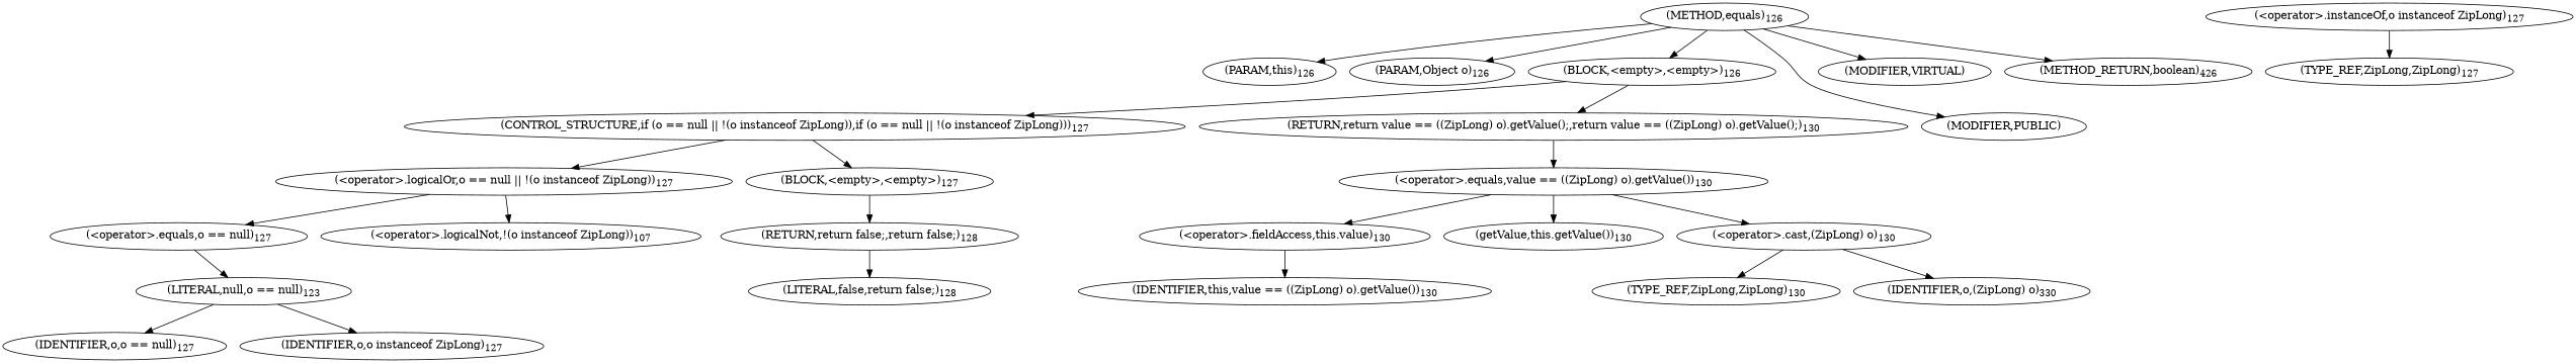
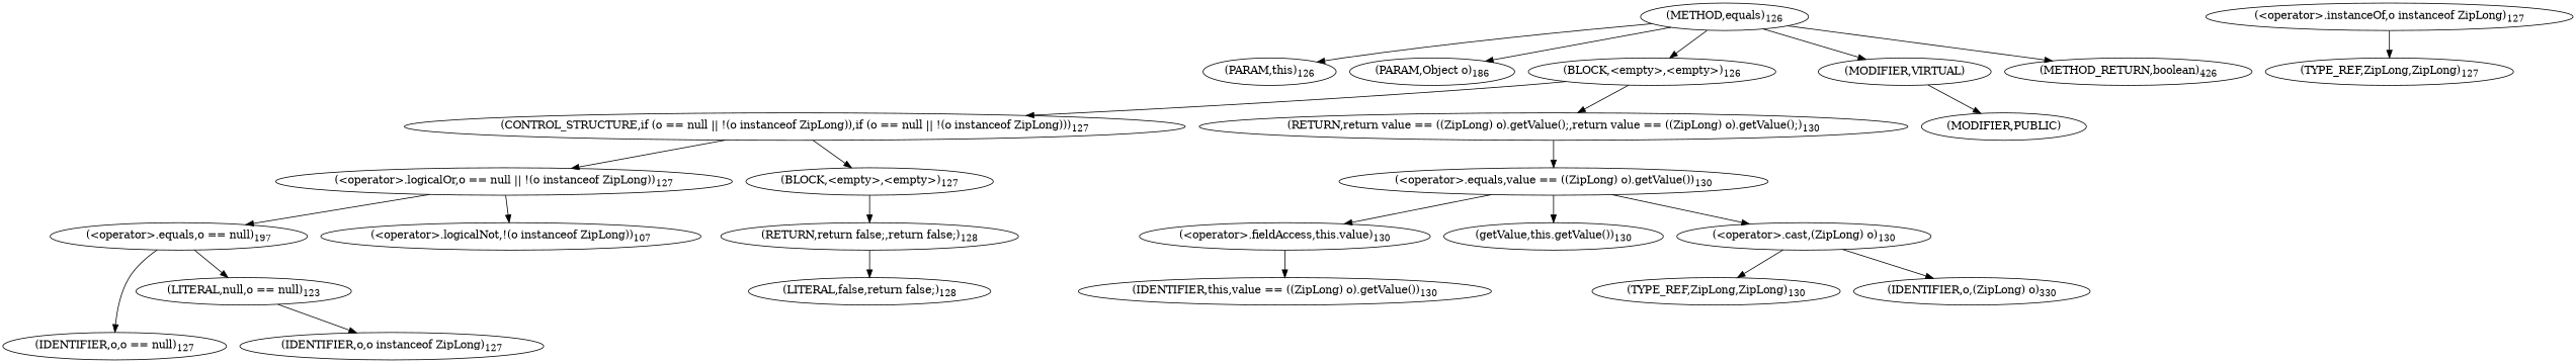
  digraph {
    n1 [label=<(METHOD,equals)<SUB>126</SUB>>]
    n2 [label=<(PARAM,this)<SUB>126</SUB>>]
-   n3 [label=<(PARAM,Object o)<SUB>126</SUB>>]
+   n3 [label=<(PARAM,Object o)<SUB>186</SUB>>]
    n4 [label=<(BLOCK,&lt;empty&gt;,&lt;empty&gt;)<SUB>126</SUB>>]
    n5 [label=<(MODIFIER,PUBLIC)>]
    n6 [label=<(MODIFIER,VIRTUAL)>]
    n7 [label=<(METHOD_RETURN,boolean)<SUB>426</SUB>>]
    n8 [label=<(CONTROL_STRUCTURE,if (o == null || !(o instanceof ZipLong)),if (o == null || !(o instanceof ZipLong)))<SUB>127</SUB>>]
    n9 [label=<(RETURN,return value == ((ZipLong) o).getValue();,return value == ((ZipLong) o).getValue();)<SUB>130</SUB>>]
    n10 [label=<(&lt;operator&gt;.logicalOr,o == null || !(o instanceof ZipLong))<SUB>127</SUB>>]
    n11 [label=<(BLOCK,&lt;empty&gt;,&lt;empty&gt;)<SUB>127</SUB>>]
    n12 [label=<(&lt;operator&gt;.equals,value == ((ZipLong) o).getValue())<SUB>130</SUB>>]
-   n13 [label=<(&lt;operator&gt;.equals,o == null)<SUB>127</SUB>>]
+   n13 [label=<(&lt;operator&gt;.equals,o == null)<SUB>197</SUB>>]
    n14 [label=<(&lt;operator&gt;.logicalNot,!(o instanceof ZipLong))<SUB>107</SUB>>]
    n15 [label=<(RETURN,return false;,return false;)<SUB>128</SUB>>]
    n16 [label=<(IDENTIFIER,o,o == null)<SUB>127</SUB>>]
    n17 [label=<(LITERAL,null,o == null)<SUB>123</SUB>>]
    n18 [label=<(IDENTIFIER,o,o instanceof ZipLong)<SUB>127</SUB>>]
    n19 [label=<(&lt;operator&gt;.instanceOf,o instanceof ZipLong)<SUB>127</SUB>>]
    n20 [label=<(TYPE_REF,ZipLong,ZipLong)<SUB>127</SUB>>]
    n21 [label=<(LITERAL,false,return false;)<SUB>128</SUB>>]
    n22 [label=<(&lt;operator&gt;.fieldAccess,this.value)<SUB>130</SUB>>]
    n23 [label=<(getValue,this.getValue())<SUB>130</SUB>>]
    n24 [label=<(&lt;operator&gt;.cast,(ZipLong) o)<SUB>130</SUB>>]
    n25 [label=<(IDENTIFIER,this,value == ((ZipLong) o).getValue())<SUB>130</SUB>>]
    n26 [label=<(TYPE_REF,ZipLong,ZipLong)<SUB>130</SUB>>]
    n27 [label=<(IDENTIFIER,o,(ZipLong) o)<SUB>330</SUB>>]
    n1 -> n2
    n1 -> n3
    n1 -> n4
-   n1 -> n5
+   n6 -> n5
    n1 -> n6
    n1 -> n7
    n4 -> n8
    n4 -> n9
    n8 -> n10
    n8 -> n11
    n9 -> n12
    n10 -> n13
    n10 -> n14
    n11 -> n15
    n12 -> n22
    n12 -> n23
    n12 -> n24
-   n17 -> n16
+   n13 -> n16
    n13 -> n17
    n15 -> n21
    n17 -> n18
    n19 -> n20
    n22 -> n25
    n24 -> n26
    n24 -> n27
  }
